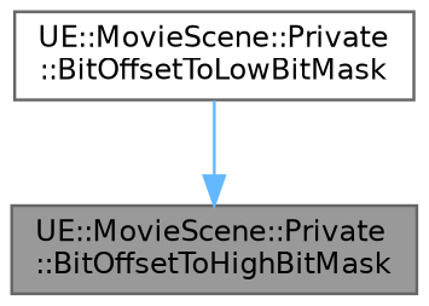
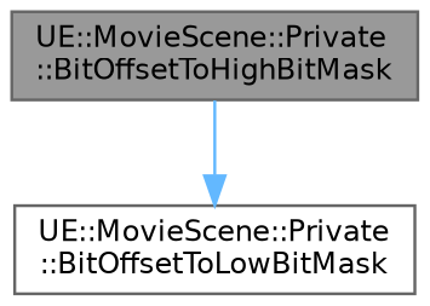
  digraph {
    rankdir=TB
    node [fontname=Helvetica fontsize=10 shape=box style=filled]
    n1 [color=gray40 fillcolor=grey60 fontcolor=black height=0.2 label="UE::MovieScene::Private\l::BitOffsetToHighBitMask" width=0.4]
    n2 [color=grey40 fillcolor=white height=0.2 label="UE::MovieScene::Private\l::BitOffsetToLowBitMask" width=0.4]
-   n2 -> n1 [color=steelblue1 fontname=Helvetica fontsize=10 labelfontname=Helvetica labelfontsize=10 style=solid]
+   n1 -> n2 [color=steelblue1 fontname=Helvetica fontsize=10 labelfontname=Helvetica labelfontsize=10 style=solid]
  }
